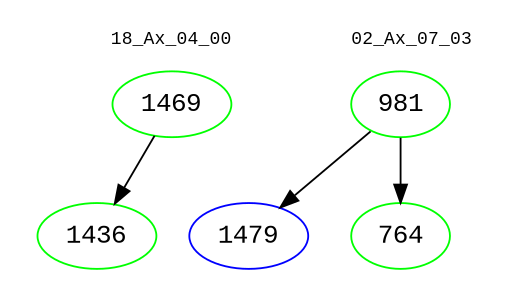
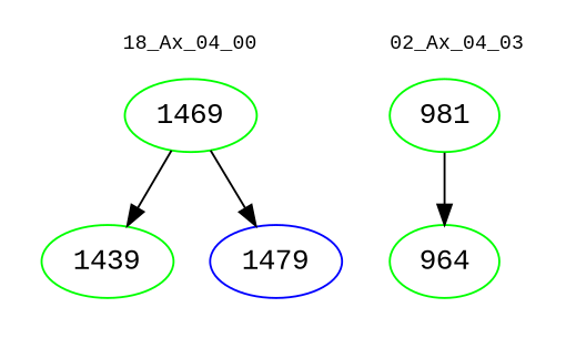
  digraph {
    fontname="Liberation Mono"
    node [color=green fontname="Liberation Mono"]
    edge [color=black fontname="Liberation Mono"]
    n1 [label=1469]
-   n2 [label=1436]
+   n2 [label=1439]
    n3 [color=blue label=1479]
    n4 [label=981]
-   n5 [label=764]
+   n5 [label=964]
    subgraph cluster_1 {
      color=white
      fontsize=10
      label="18_Ax_04_00"
      n1
      n2
      n3
    }
    subgraph cluster_2 {
      color=white
      fontsize=10
-     label="02_Ax_07_03"
+     label="02_Ax_04_03"
      n4
      n5
    }
    n1 -> n2
-   n4 -> n3
+   n1 -> n3
    n4 -> n5
  }
